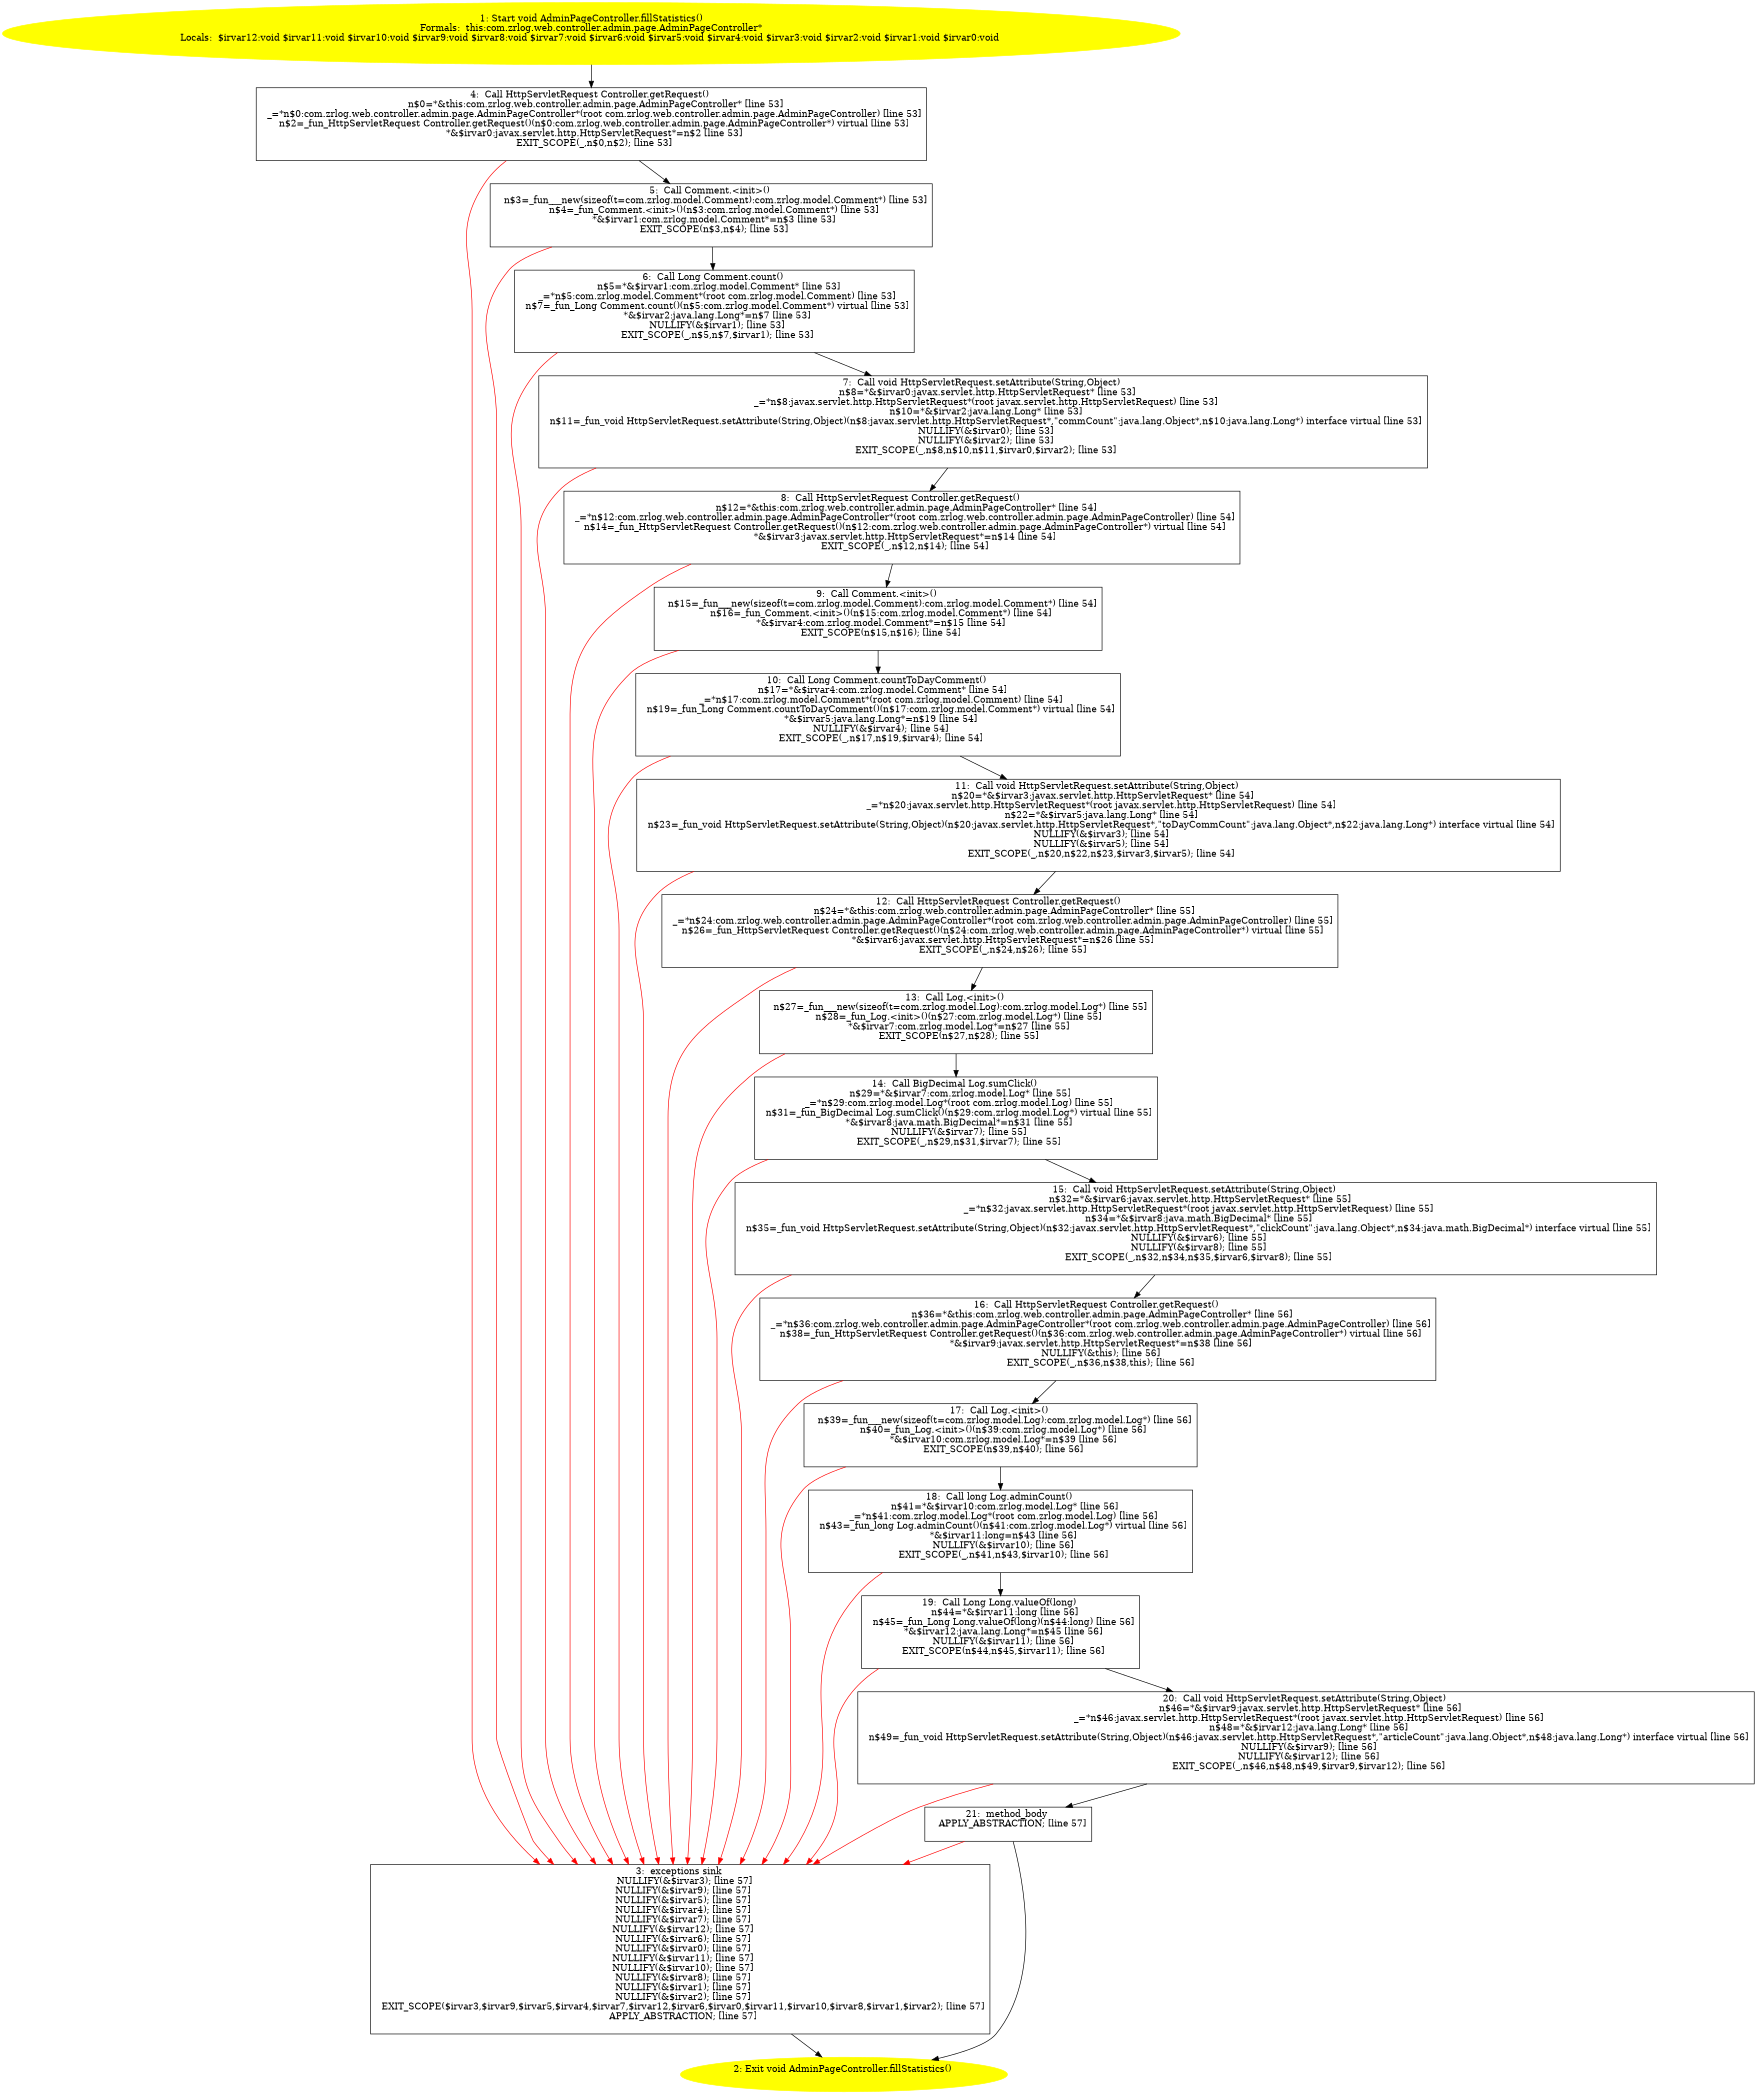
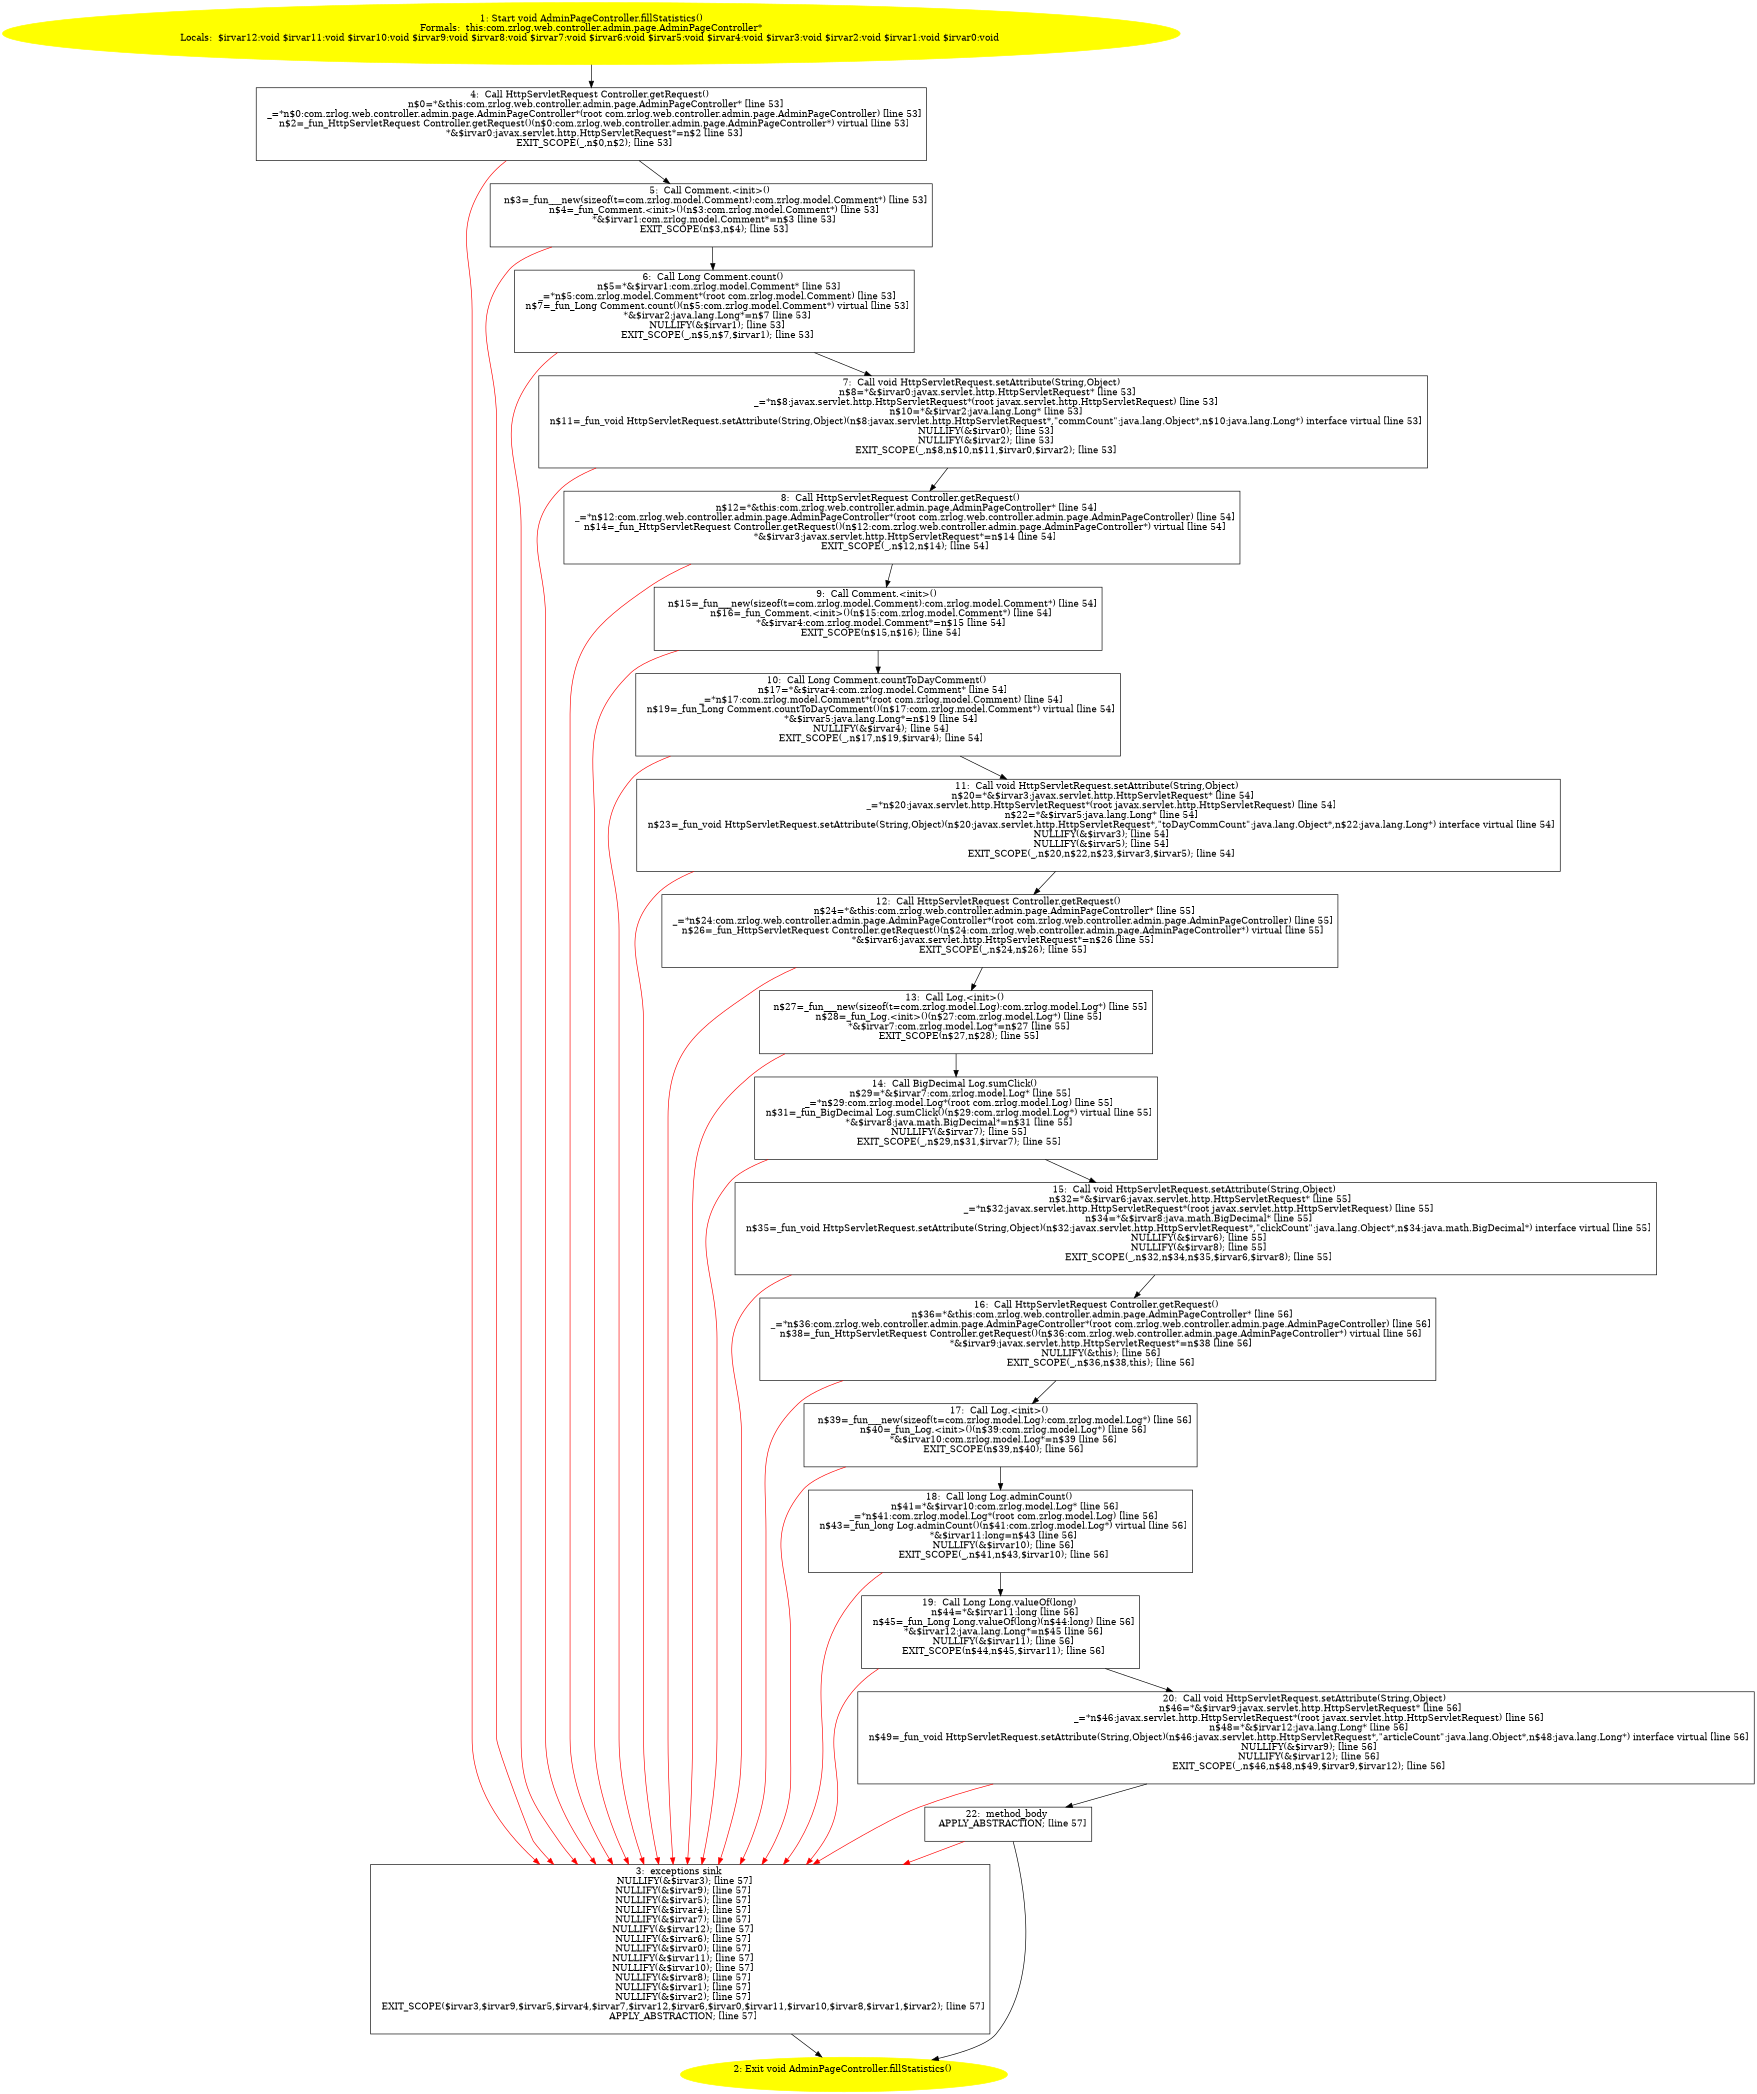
  digraph {
    node [shape=box]
    n1 [color=yellow label="1: Start void AdminPageController.fillStatistics()\nFormals:  this:com.zrlog.web.controller.admin.page.AdminPageController*\nLocals:  $irvar12:void $irvar11:void $irvar10:void $irvar9:void $irvar8:void $irvar7:void $irvar6:void $irvar5:void $irvar4:void $irvar3:void $irvar2:void $irvar1:void $irvar0:void \n  " style=filled shape=""]
    n2 [label="4:  Call HttpServletRequest Controller.getRequest() \n   n$0=*&this:com.zrlog.web.controller.admin.page.AdminPageController* [line 53]\n  _=*n$0:com.zrlog.web.controller.admin.page.AdminPageController*(root com.zrlog.web.controller.admin.page.AdminPageController) [line 53]\n  n$2=_fun_HttpServletRequest Controller.getRequest()(n$0:com.zrlog.web.controller.admin.page.AdminPageController*) virtual [line 53]\n  *&$irvar0:javax.servlet.http.HttpServletRequest*=n$2 [line 53]\n  EXIT_SCOPE(_,n$0,n$2); [line 53]\n "]
    n3 [label="3:  exceptions sink \n   NULLIFY(&$irvar3); [line 57]\n  NULLIFY(&$irvar9); [line 57]\n  NULLIFY(&$irvar5); [line 57]\n  NULLIFY(&$irvar4); [line 57]\n  NULLIFY(&$irvar7); [line 57]\n  NULLIFY(&$irvar12); [line 57]\n  NULLIFY(&$irvar6); [line 57]\n  NULLIFY(&$irvar0); [line 57]\n  NULLIFY(&$irvar11); [line 57]\n  NULLIFY(&$irvar10); [line 57]\n  NULLIFY(&$irvar8); [line 57]\n  NULLIFY(&$irvar1); [line 57]\n  NULLIFY(&$irvar2); [line 57]\n  EXIT_SCOPE($irvar3,$irvar9,$irvar5,$irvar4,$irvar7,$irvar12,$irvar6,$irvar0,$irvar11,$irvar10,$irvar8,$irvar1,$irvar2); [line 57]\n  APPLY_ABSTRACTION; [line 57]\n "]
    n4 [label="5:  Call Comment.<init>() \n   n$3=_fun___new(sizeof(t=com.zrlog.model.Comment):com.zrlog.model.Comment*) [line 53]\n  n$4=_fun_Comment.<init>()(n$3:com.zrlog.model.Comment*) [line 53]\n  *&$irvar1:com.zrlog.model.Comment*=n$3 [line 53]\n  EXIT_SCOPE(n$3,n$4); [line 53]\n "]
    n5 [color=yellow label="2: Exit void AdminPageController.fillStatistics() \n  " style=filled shape=""]
    n6 [label="6:  Call Long Comment.count() \n   n$5=*&$irvar1:com.zrlog.model.Comment* [line 53]\n  _=*n$5:com.zrlog.model.Comment*(root com.zrlog.model.Comment) [line 53]\n  n$7=_fun_Long Comment.count()(n$5:com.zrlog.model.Comment*) virtual [line 53]\n  *&$irvar2:java.lang.Long*=n$7 [line 53]\n  NULLIFY(&$irvar1); [line 53]\n  EXIT_SCOPE(_,n$5,n$7,$irvar1); [line 53]\n "]
    n7 [label="7:  Call void HttpServletRequest.setAttribute(String,Object) \n   n$8=*&$irvar0:javax.servlet.http.HttpServletRequest* [line 53]\n  _=*n$8:javax.servlet.http.HttpServletRequest*(root javax.servlet.http.HttpServletRequest) [line 53]\n  n$10=*&$irvar2:java.lang.Long* [line 53]\n  n$11=_fun_void HttpServletRequest.setAttribute(String,Object)(n$8:javax.servlet.http.HttpServletRequest*,\"commCount\":java.lang.Object*,n$10:java.lang.Long*) interface virtual [line 53]\n  NULLIFY(&$irvar0); [line 53]\n  NULLIFY(&$irvar2); [line 53]\n  EXIT_SCOPE(_,n$8,n$10,n$11,$irvar0,$irvar2); [line 53]\n "]
    n8 [label="8:  Call HttpServletRequest Controller.getRequest() \n   n$12=*&this:com.zrlog.web.controller.admin.page.AdminPageController* [line 54]\n  _=*n$12:com.zrlog.web.controller.admin.page.AdminPageController*(root com.zrlog.web.controller.admin.page.AdminPageController) [line 54]\n  n$14=_fun_HttpServletRequest Controller.getRequest()(n$12:com.zrlog.web.controller.admin.page.AdminPageController*) virtual [line 54]\n  *&$irvar3:javax.servlet.http.HttpServletRequest*=n$14 [line 54]\n  EXIT_SCOPE(_,n$12,n$14); [line 54]\n "]
    n9 [label="9:  Call Comment.<init>() \n   n$15=_fun___new(sizeof(t=com.zrlog.model.Comment):com.zrlog.model.Comment*) [line 54]\n  n$16=_fun_Comment.<init>()(n$15:com.zrlog.model.Comment*) [line 54]\n  *&$irvar4:com.zrlog.model.Comment*=n$15 [line 54]\n  EXIT_SCOPE(n$15,n$16); [line 54]\n "]
    n10 [label="10:  Call Long Comment.countToDayComment() \n   n$17=*&$irvar4:com.zrlog.model.Comment* [line 54]\n  _=*n$17:com.zrlog.model.Comment*(root com.zrlog.model.Comment) [line 54]\n  n$19=_fun_Long Comment.countToDayComment()(n$17:com.zrlog.model.Comment*) virtual [line 54]\n  *&$irvar5:java.lang.Long*=n$19 [line 54]\n  NULLIFY(&$irvar4); [line 54]\n  EXIT_SCOPE(_,n$17,n$19,$irvar4); [line 54]\n "]
    n11 [label="11:  Call void HttpServletRequest.setAttribute(String,Object) \n   n$20=*&$irvar3:javax.servlet.http.HttpServletRequest* [line 54]\n  _=*n$20:javax.servlet.http.HttpServletRequest*(root javax.servlet.http.HttpServletRequest) [line 54]\n  n$22=*&$irvar5:java.lang.Long* [line 54]\n  n$23=_fun_void HttpServletRequest.setAttribute(String,Object)(n$20:javax.servlet.http.HttpServletRequest*,\"toDayCommCount\":java.lang.Object*,n$22:java.lang.Long*) interface virtual [line 54]\n  NULLIFY(&$irvar3); [line 54]\n  NULLIFY(&$irvar5); [line 54]\n  EXIT_SCOPE(_,n$20,n$22,n$23,$irvar3,$irvar5); [line 54]\n "]
    n12 [label="12:  Call HttpServletRequest Controller.getRequest() \n   n$24=*&this:com.zrlog.web.controller.admin.page.AdminPageController* [line 55]\n  _=*n$24:com.zrlog.web.controller.admin.page.AdminPageController*(root com.zrlog.web.controller.admin.page.AdminPageController) [line 55]\n  n$26=_fun_HttpServletRequest Controller.getRequest()(n$24:com.zrlog.web.controller.admin.page.AdminPageController*) virtual [line 55]\n  *&$irvar6:javax.servlet.http.HttpServletRequest*=n$26 [line 55]\n  EXIT_SCOPE(_,n$24,n$26); [line 55]\n "]
    n13 [label="13:  Call Log.<init>() \n   n$27=_fun___new(sizeof(t=com.zrlog.model.Log):com.zrlog.model.Log*) [line 55]\n  n$28=_fun_Log.<init>()(n$27:com.zrlog.model.Log*) [line 55]\n  *&$irvar7:com.zrlog.model.Log*=n$27 [line 55]\n  EXIT_SCOPE(n$27,n$28); [line 55]\n "]
    n14 [label="14:  Call BigDecimal Log.sumClick() \n   n$29=*&$irvar7:com.zrlog.model.Log* [line 55]\n  _=*n$29:com.zrlog.model.Log*(root com.zrlog.model.Log) [line 55]\n  n$31=_fun_BigDecimal Log.sumClick()(n$29:com.zrlog.model.Log*) virtual [line 55]\n  *&$irvar8:java.math.BigDecimal*=n$31 [line 55]\n  NULLIFY(&$irvar7); [line 55]\n  EXIT_SCOPE(_,n$29,n$31,$irvar7); [line 55]\n "]
    n15 [label="15:  Call void HttpServletRequest.setAttribute(String,Object) \n   n$32=*&$irvar6:javax.servlet.http.HttpServletRequest* [line 55]\n  _=*n$32:javax.servlet.http.HttpServletRequest*(root javax.servlet.http.HttpServletRequest) [line 55]\n  n$34=*&$irvar8:java.math.BigDecimal* [line 55]\n  n$35=_fun_void HttpServletRequest.setAttribute(String,Object)(n$32:javax.servlet.http.HttpServletRequest*,\"clickCount\":java.lang.Object*,n$34:java.math.BigDecimal*) interface virtual [line 55]\n  NULLIFY(&$irvar6); [line 55]\n  NULLIFY(&$irvar8); [line 55]\n  EXIT_SCOPE(_,n$32,n$34,n$35,$irvar6,$irvar8); [line 55]\n "]
    n16 [label="16:  Call HttpServletRequest Controller.getRequest() \n   n$36=*&this:com.zrlog.web.controller.admin.page.AdminPageController* [line 56]\n  _=*n$36:com.zrlog.web.controller.admin.page.AdminPageController*(root com.zrlog.web.controller.admin.page.AdminPageController) [line 56]\n  n$38=_fun_HttpServletRequest Controller.getRequest()(n$36:com.zrlog.web.controller.admin.page.AdminPageController*) virtual [line 56]\n  *&$irvar9:javax.servlet.http.HttpServletRequest*=n$38 [line 56]\n  NULLIFY(&this); [line 56]\n  EXIT_SCOPE(_,n$36,n$38,this); [line 56]\n "]
    n17 [label="17:  Call Log.<init>() \n   n$39=_fun___new(sizeof(t=com.zrlog.model.Log):com.zrlog.model.Log*) [line 56]\n  n$40=_fun_Log.<init>()(n$39:com.zrlog.model.Log*) [line 56]\n  *&$irvar10:com.zrlog.model.Log*=n$39 [line 56]\n  EXIT_SCOPE(n$39,n$40); [line 56]\n "]
    n18 [label="18:  Call long Log.adminCount() \n   n$41=*&$irvar10:com.zrlog.model.Log* [line 56]\n  _=*n$41:com.zrlog.model.Log*(root com.zrlog.model.Log) [line 56]\n  n$43=_fun_long Log.adminCount()(n$41:com.zrlog.model.Log*) virtual [line 56]\n  *&$irvar11:long=n$43 [line 56]\n  NULLIFY(&$irvar10); [line 56]\n  EXIT_SCOPE(_,n$41,n$43,$irvar10); [line 56]\n "]
    n19 [label="19:  Call Long Long.valueOf(long) \n   n$44=*&$irvar11:long [line 56]\n  n$45=_fun_Long Long.valueOf(long)(n$44:long) [line 56]\n  *&$irvar12:java.lang.Long*=n$45 [line 56]\n  NULLIFY(&$irvar11); [line 56]\n  EXIT_SCOPE(n$44,n$45,$irvar11); [line 56]\n "]
    n20 [label="20:  Call void HttpServletRequest.setAttribute(String,Object) \n   n$46=*&$irvar9:javax.servlet.http.HttpServletRequest* [line 56]\n  _=*n$46:javax.servlet.http.HttpServletRequest*(root javax.servlet.http.HttpServletRequest) [line 56]\n  n$48=*&$irvar12:java.lang.Long* [line 56]\n  n$49=_fun_void HttpServletRequest.setAttribute(String,Object)(n$46:javax.servlet.http.HttpServletRequest*,\"articleCount\":java.lang.Object*,n$48:java.lang.Long*) interface virtual [line 56]\n  NULLIFY(&$irvar9); [line 56]\n  NULLIFY(&$irvar12); [line 56]\n  EXIT_SCOPE(_,n$46,n$48,n$49,$irvar9,$irvar12); [line 56]\n "]
-   n21 [label="21:  method_body \n   APPLY_ABSTRACTION; [line 57]\n "]
+   n21 [label="22:  method_body \n   APPLY_ABSTRACTION; [line 57]\n "]
    n1 -> n2
    n2 -> n3 [color=red]
    n2 -> n4
    n3 -> n5
    n4 -> n3 [color=red]
    n4 -> n6
    n6 -> n3 [color=red]
    n6 -> n7
    n7 -> n3 [color=red]
    n7 -> n8
    n8 -> n3 [color=red]
    n8 -> n9
    n9 -> n3 [color=red]
    n9 -> n10
    n10 -> n3 [color=red]
    n10 -> n11
    n11 -> n3 [color=red]
    n11 -> n12
    n12 -> n3 [color=red]
    n12 -> n13
    n13 -> n3 [color=red]
    n13 -> n14
    n14 -> n3 [color=red]
    n14 -> n15
    n15 -> n3 [color=red]
    n15 -> n16
    n16 -> n3 [color=red]
    n16 -> n17
    n17 -> n3 [color=red]
    n17 -> n18
    n18 -> n3 [color=red]
    n18 -> n19
    n19 -> n3 [color=red]
    n19 -> n20
    n20 -> n3 [color=red]
    n20 -> n21
    n21 -> n3 [color=red]
    n21 -> n5
  }
